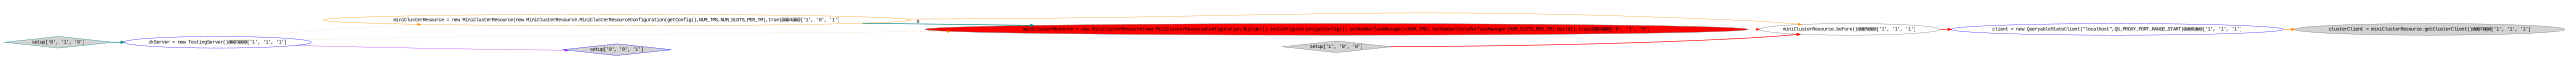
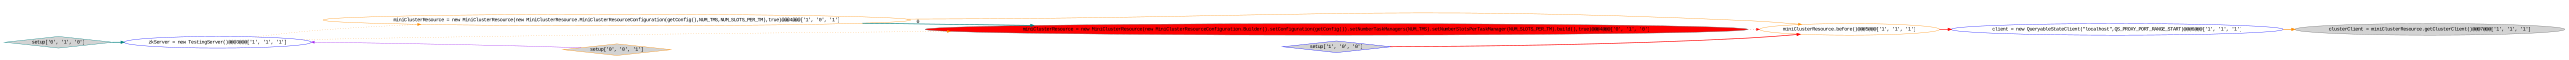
  digraph {
    fontname="Liberation Mono"
    rankdir=LR
    node [color=blue fillcolor=lightgray fontname="Liberation Mono" shape=ellipse style=filled]
    edge [color=darkorange fontname="Liberation Mono" style=bold]
    n1 [color=gray40 label="clusterClient = miniClusterResource.getClusterClient()@@@7@@@['1', '1', '1']"]
    n2 [color=teal label="setup['0', '1', '0']" shape=diamond]
    n3 [fillcolor=white label="zkServer = new TestingServer()@@@3@@@['1', '1', '1']"]
    n4 [color=darkorange fillcolor=white label="miniClusterResource = new MiniClusterResource(new MiniClusterResource.MiniClusterResourceConfiguration(getConfig(),NUM_TMS,NUM_SLOTS_PER_TM),true)@@@4@@@['1', '0', '1']"]
    n5 [color=gray40 fillcolor=red label="miniClusterResource = new MiniClusterResource(new MiniClusterResourceConfiguration.Builder().setConfiguration(getConfig()).setNumberTaskManagers(NUM_TMS).setNumberSlotsPerTaskManager(NUM_SLOTS_PER_TM).build(),true)@@@4@@@['0', '1', '0']"]
    n6 [fillcolor=white label="client = new QueryableStateClient(\"localhost\",QS_PROXY_PORT_RANGE_START)@@@6@@@['1', '1', '1']"]
-   n7 [color=gray40 fillcolor=white label="miniClusterResource.before()@@@5@@@['1', '1', '1']"]
-   n8 [color=gray40 label="setup['1', '0', '0']" shape=diamond]
-   n9 [label="setup['0', '0', '1']" shape=diamond]
+   n7 [color=darkorange fillcolor=white label="miniClusterResource.before()@@@5@@@['1', '1', '1']"]
+   n8 [label="setup['1', '0', '0']" shape=diamond]
+   n9 [color=darkorange label="setup['0', '0', '1']" shape=diamond]
    n2 -> n3 [color=teal]
    n3 -> n4 [style=dotted]
    n3 -> n5 [style=dotted]
    n4 -> n5 [color=teal label=0]
    n4 -> n7 [style=solid]
    n5 -> n7 [color=red style=dotted]
    n6 -> n1
    n7 -> n6 [color=red]
    n8 -> n7 [color=red]
-   n3 -> n9 [color=purple style=solid]
+   n9 -> n3 [color=purple style=solid]
  }
